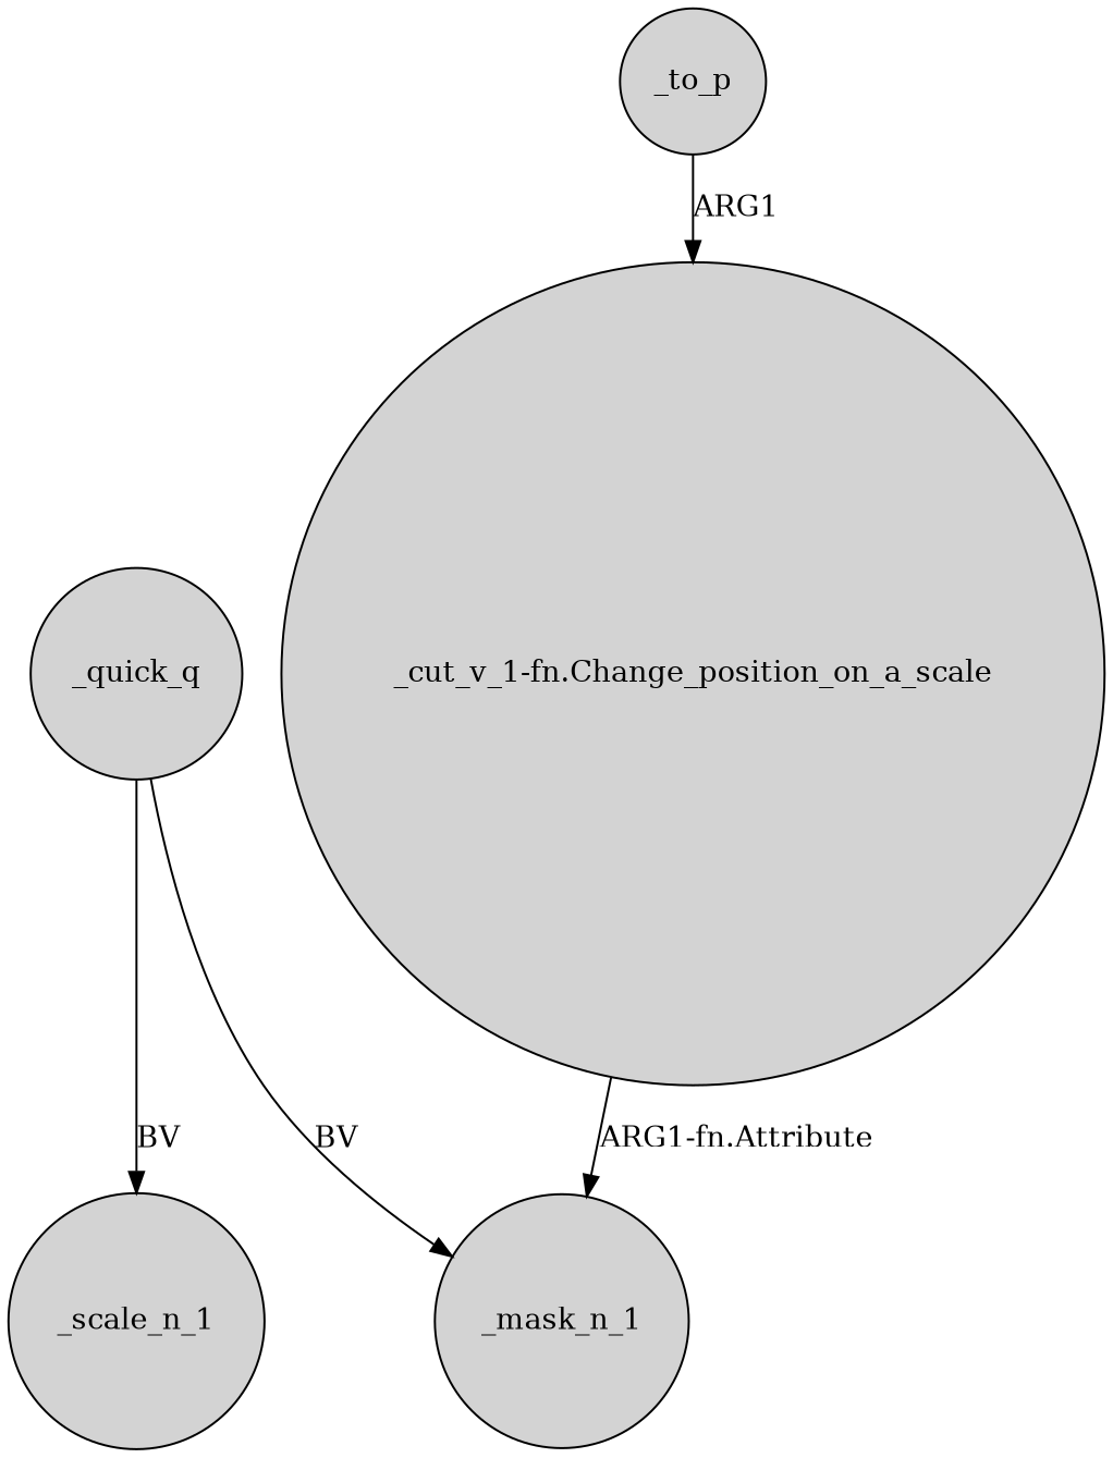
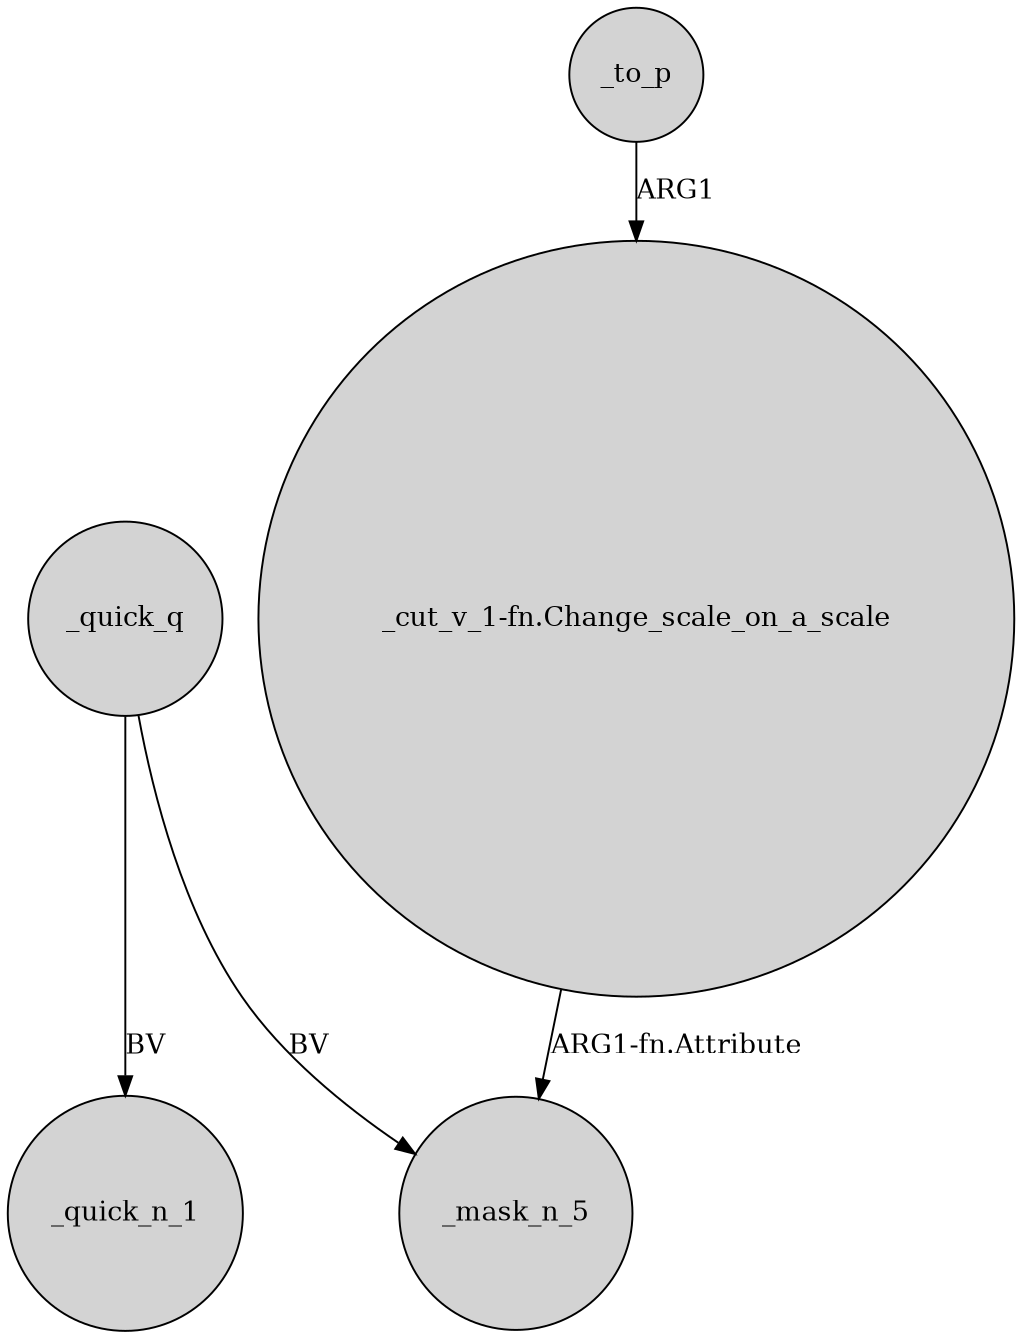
  digraph {
    node [shape=circle style=filled]
-   "_cut_v_1-fn.Change_position_on_a_scale"
-   _mask_n_1
+   "_cut_v_1-fn.Change_position_on_a_scale" [label="_cut_v_1-fn.Change_scale_on_a_scale"]
+   _mask_n_1 [label=_mask_n_5]
    _to_p
    n4 [label=_quick_q]
-   _quick_n_1 [label=_scale_n_1]
+   _quick_n_1
    "_cut_v_1-fn.Change_position_on_a_scale" -> _mask_n_1 [label="ARG1-fn.Attribute"]
    _to_p -> "_cut_v_1-fn.Change_position_on_a_scale" [label=ARG1]
    n4 -> _mask_n_1 [label=BV]
    n4 -> _quick_n_1 [label=BV]
  }
